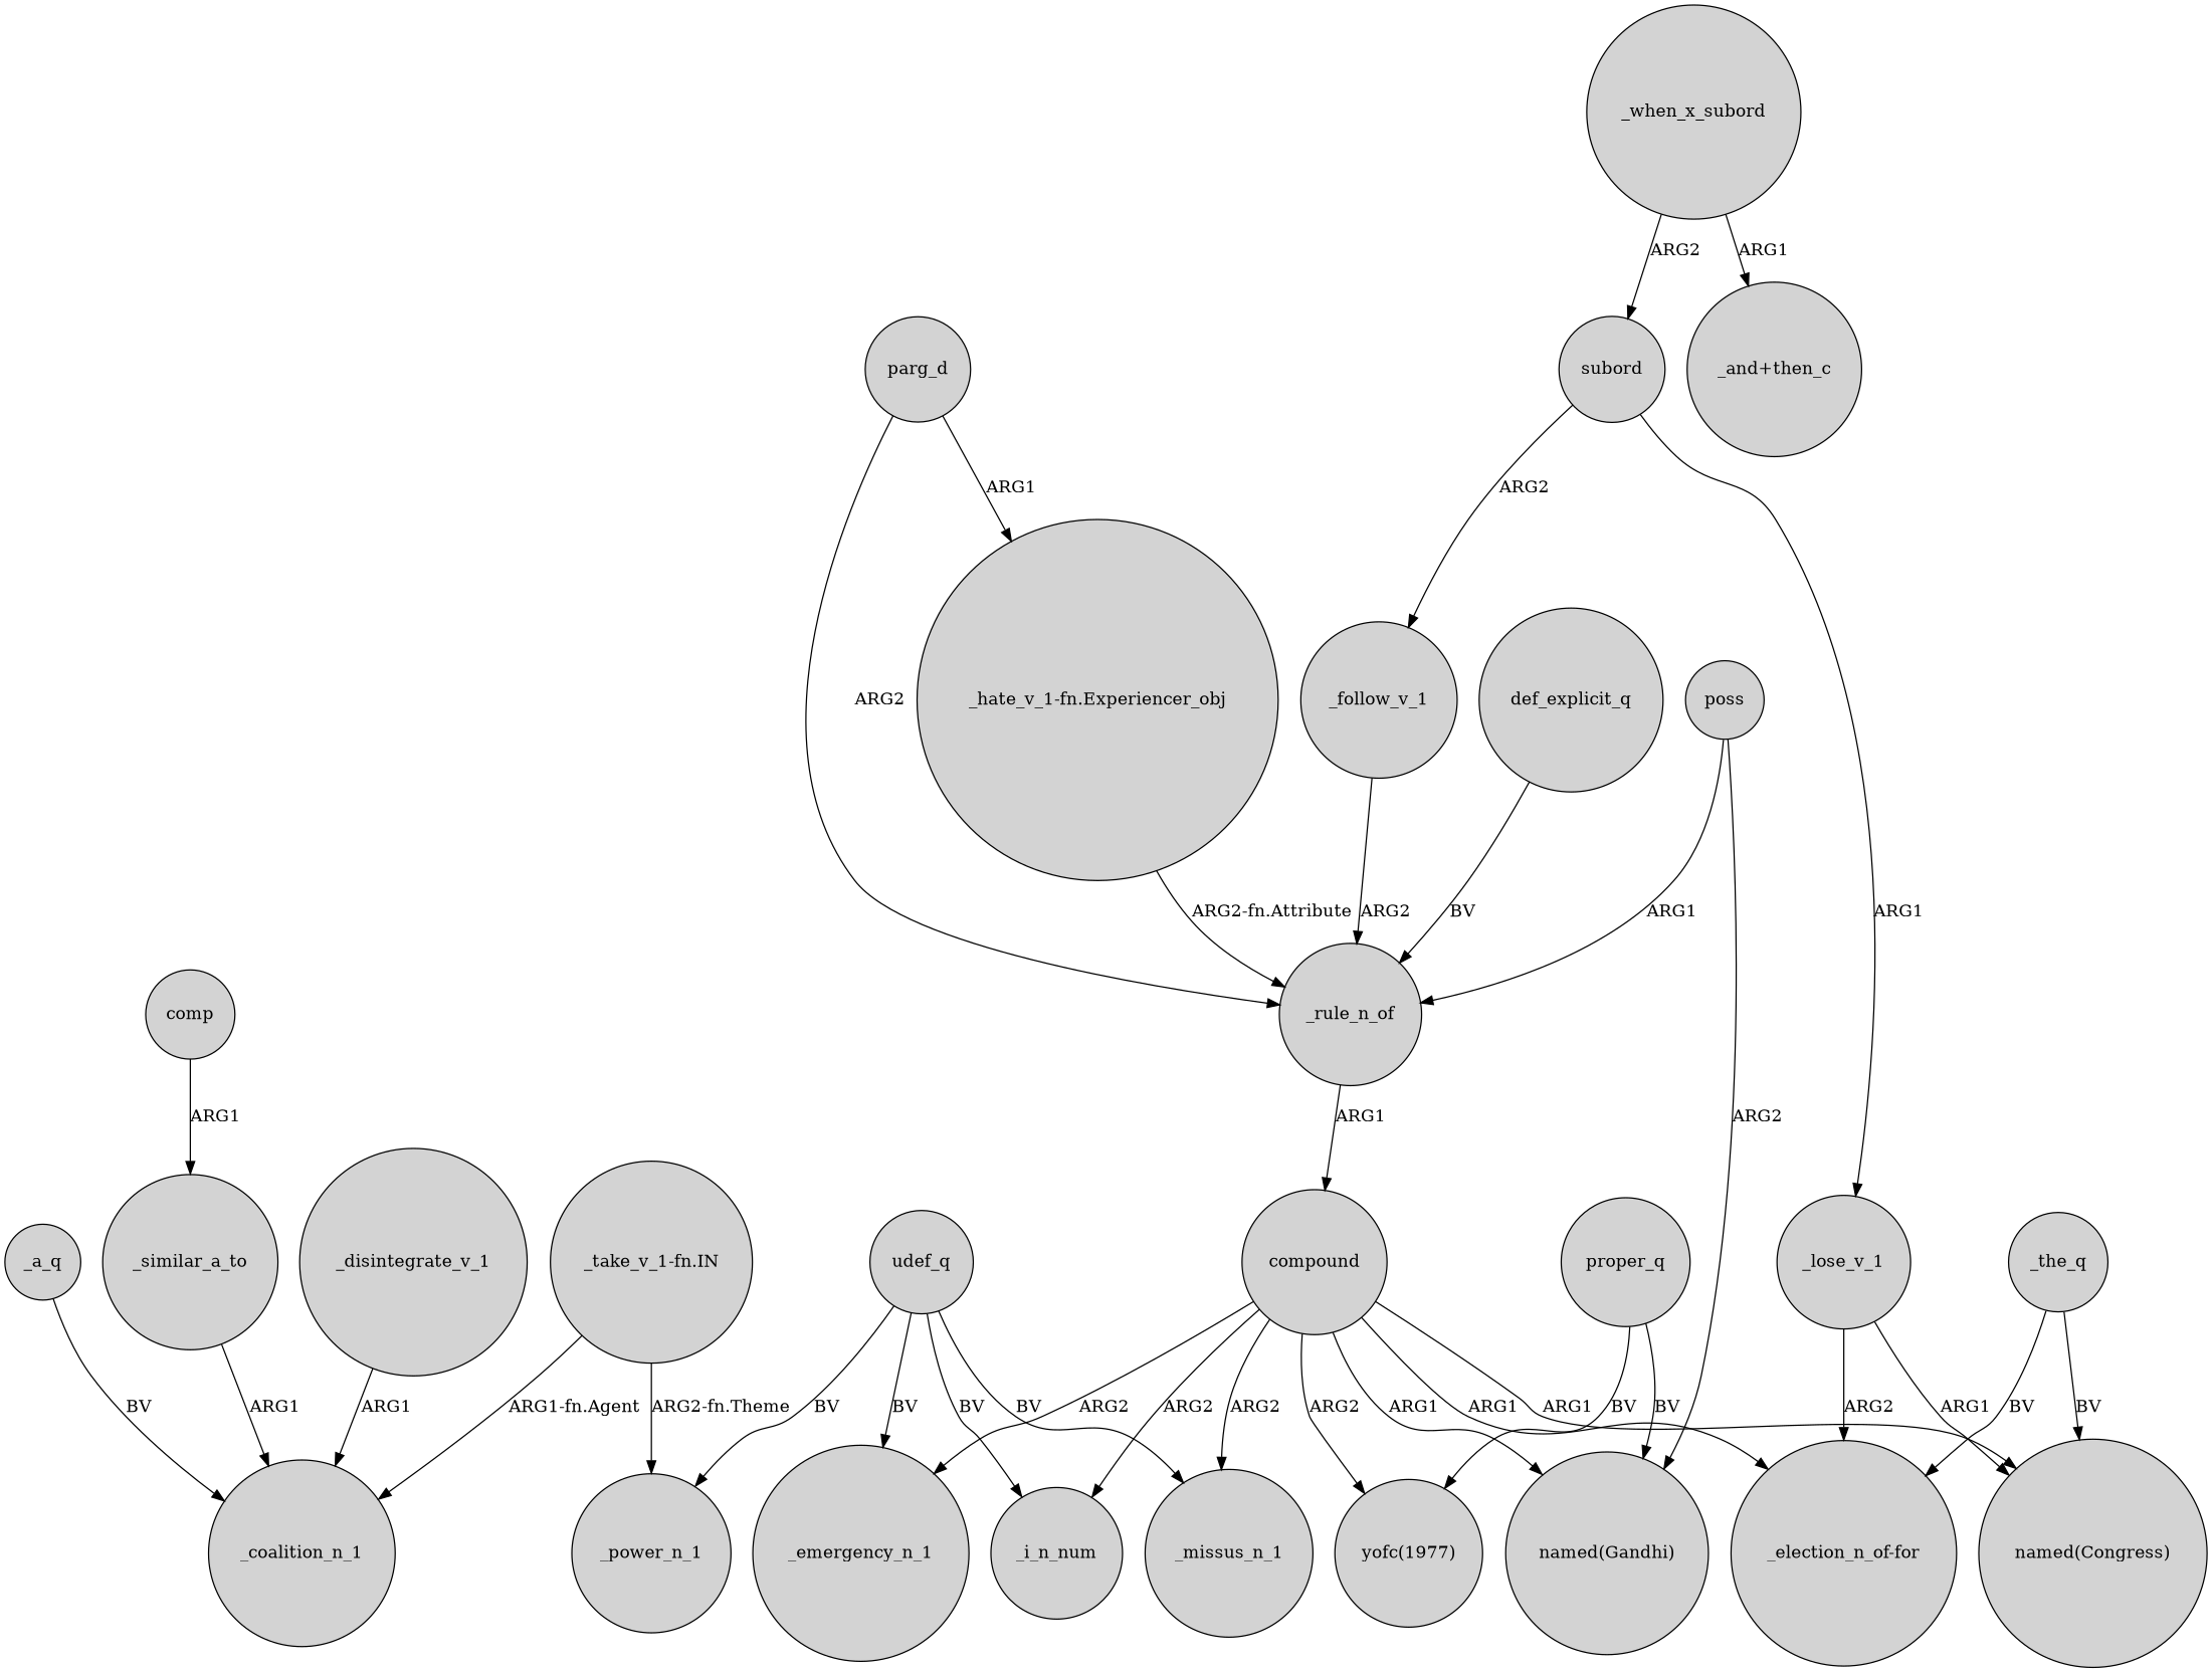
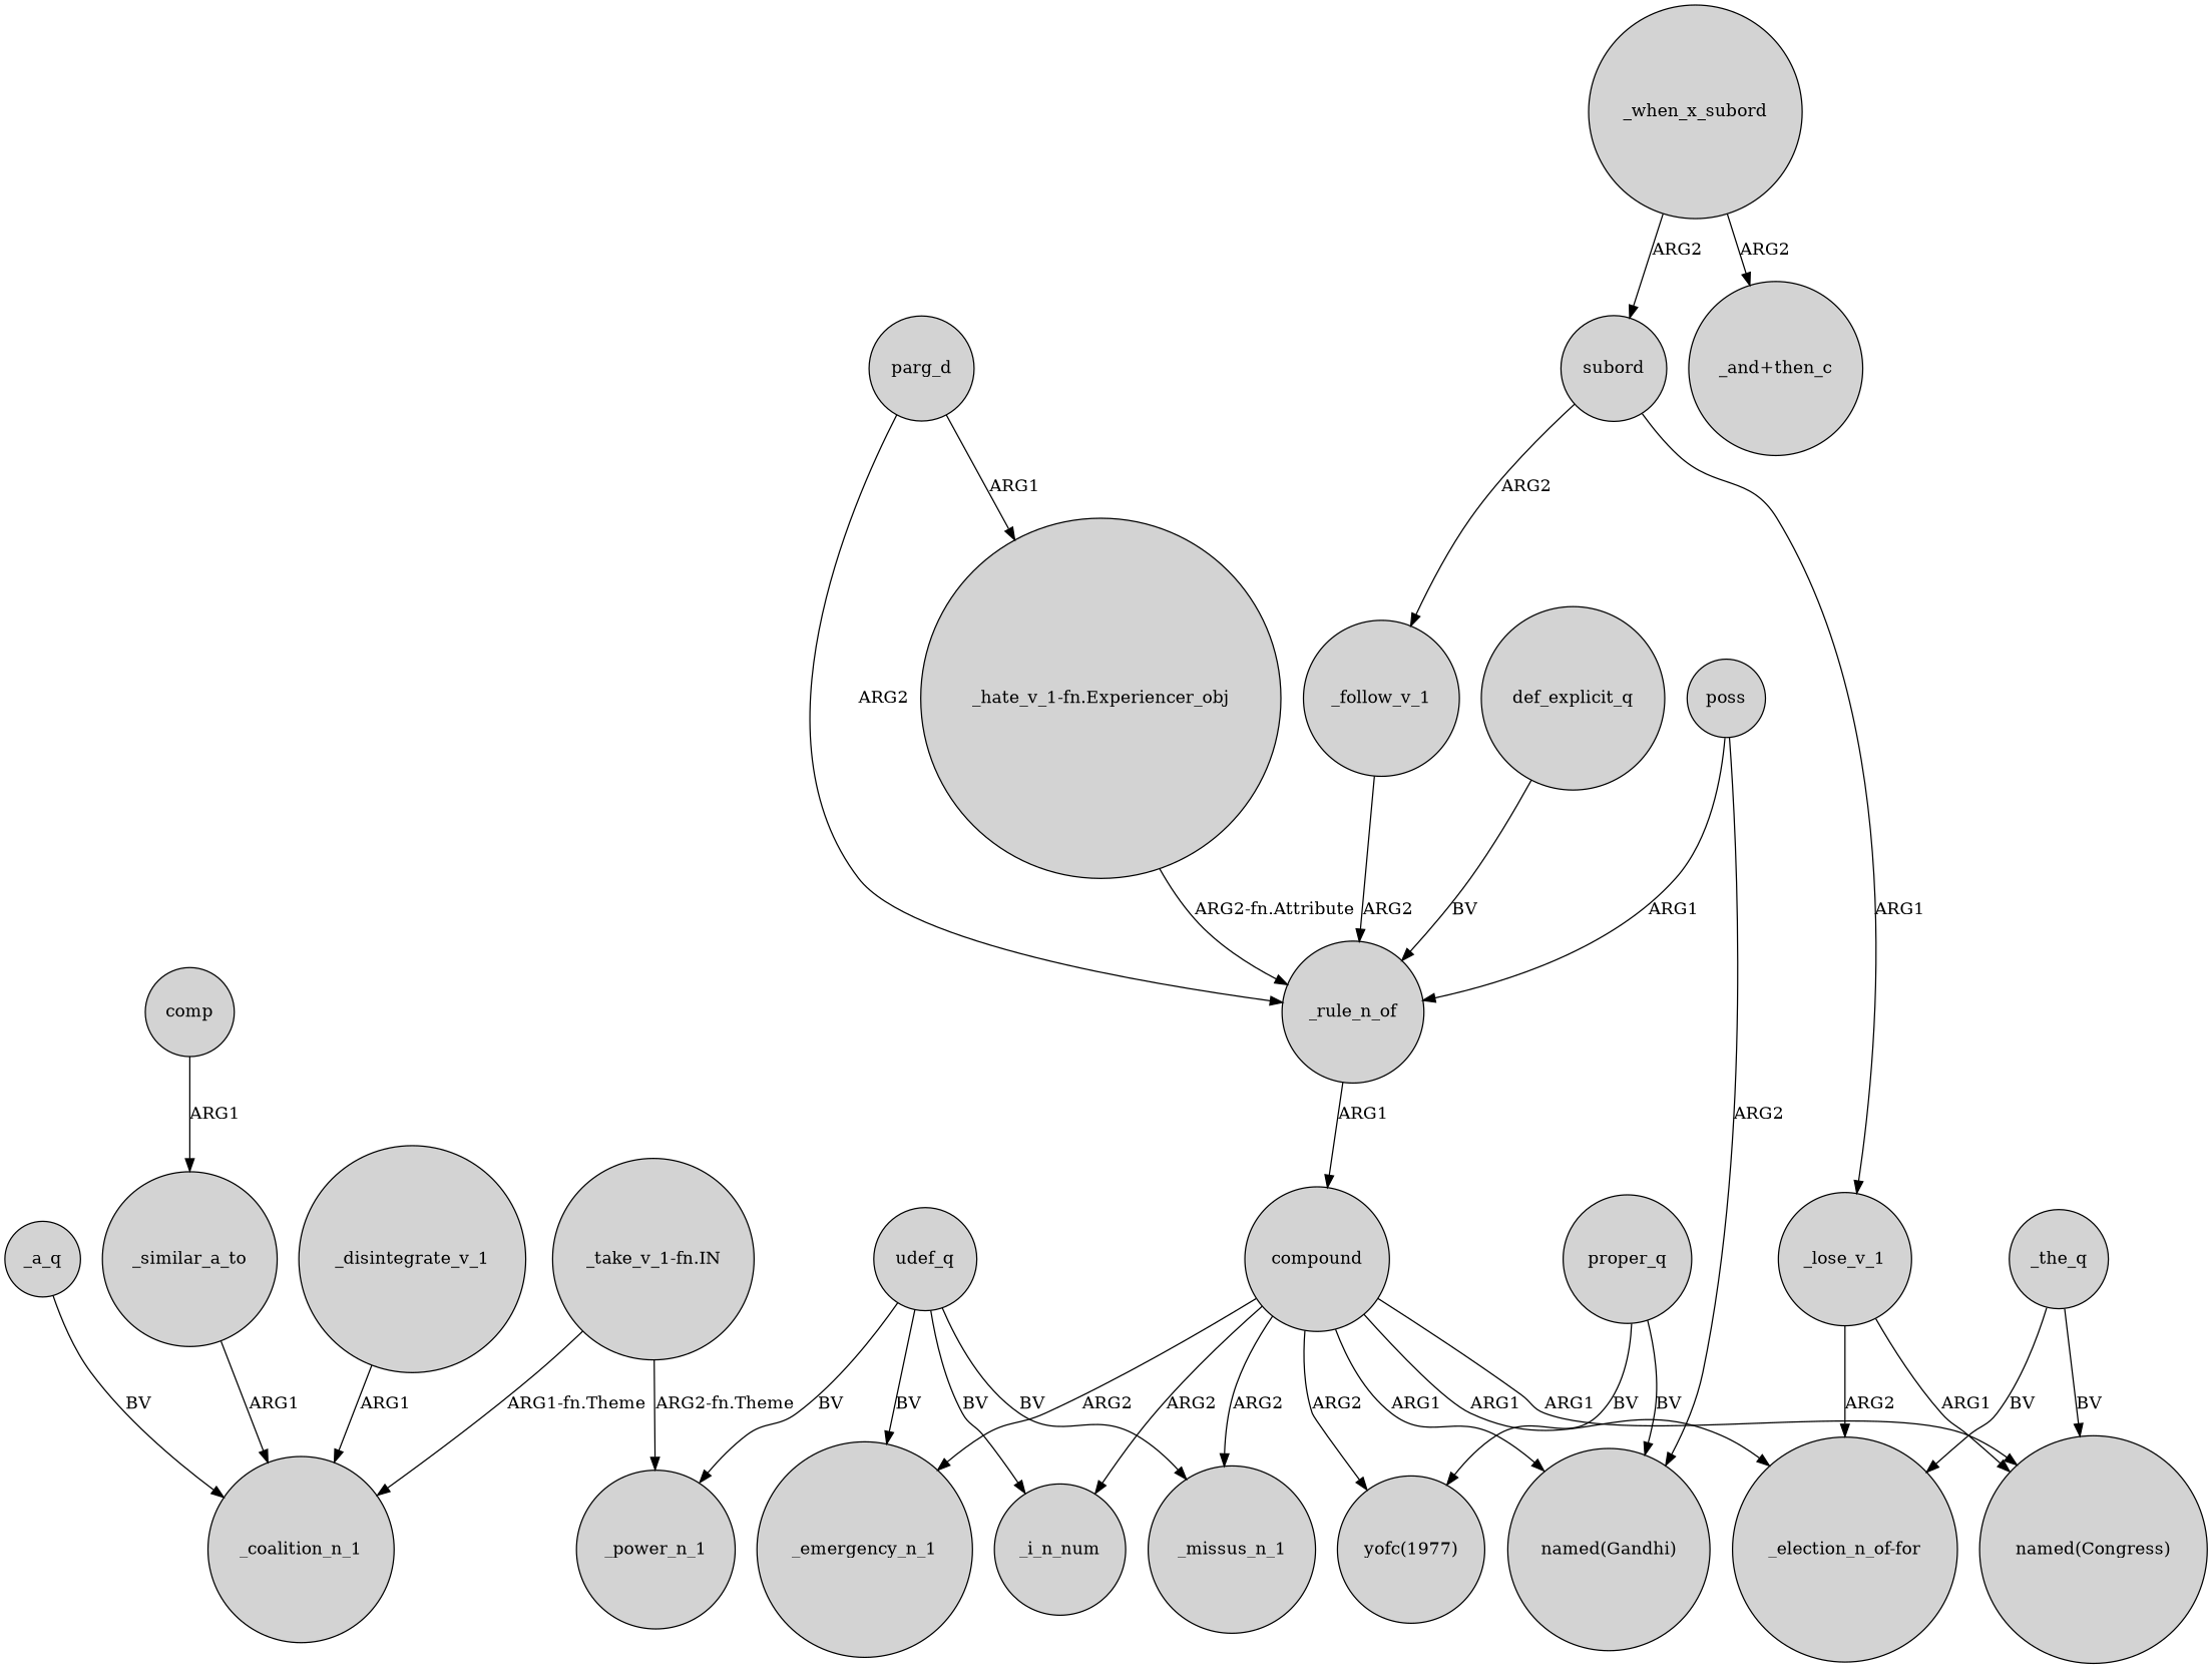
  digraph {
    node [shape=circle style=filled]
    def_explicit_q
    _rule_n_of
    compound
    _i_n_num
    "named(Gandhi)"
    _emergency_n_1
    "yofc(1977)"
    _missus_n_1
    "_election_n_of-for"
    "named(Congress)"
    proper_q
    "_hate_v_1-fn.Experiencer_obj"
    comp
    _similar_a_to
    _coalition_n_1
    "_take_v_1-fn.IN"
    _power_n_1
    _when_x_subord
    subord
    "_and+then_c"
    _lose_v_1
    _follow_v_1
    poss
    _the_q
    udef_q
    parg_d
    _disintegrate_v_1
    _a_q
    def_explicit_q -> _rule_n_of [label=BV]
    _rule_n_of -> compound [label=ARG1]
    compound -> _i_n_num [label=ARG2]
    compound -> "named(Gandhi)" [label=ARG1]
    compound -> _emergency_n_1 [label=ARG2]
    compound -> "yofc(1977)" [label=ARG2]
    compound -> _missus_n_1 [label=ARG2]
    compound -> "_election_n_of-for" [label=ARG1]
    compound -> "named(Congress)" [label=ARG1]
    proper_q -> "named(Gandhi)" [label=BV]
    proper_q -> "yofc(1977)" [label=BV]
    "_hate_v_1-fn.Experiencer_obj" -> _rule_n_of [label="ARG2-fn.Attribute"]
    comp -> _similar_a_to [label=ARG1]
    _similar_a_to -> _coalition_n_1 [label=ARG1]
-   "_take_v_1-fn.IN" -> _coalition_n_1 [label="ARG1-fn.Agent"]
+   "_take_v_1-fn.IN" -> _coalition_n_1 [label="ARG1-fn.Theme"]
    "_take_v_1-fn.IN" -> _power_n_1 [label="ARG2-fn.Theme"]
    _when_x_subord -> subord [label=ARG2]
-   _when_x_subord -> "_and+then_c" [label=ARG1]
+   _when_x_subord -> "_and+then_c" [label=ARG2]
    subord -> _lose_v_1 [label=ARG1]
    subord -> _follow_v_1 [label=ARG2]
    _lose_v_1 -> "_election_n_of-for" [label=ARG2]
    _lose_v_1 -> "named(Congress)" [label=ARG1]
    _follow_v_1 -> _rule_n_of [label=ARG2]
    poss -> _rule_n_of [label=ARG1]
    poss -> "named(Gandhi)" [label=ARG2]
    _the_q -> "_election_n_of-for" [label=BV]
    _the_q -> "named(Congress)" [label=BV]
    udef_q -> _i_n_num [label=BV]
    udef_q -> _emergency_n_1 [label=BV]
    udef_q -> _missus_n_1 [label=BV]
    udef_q -> _power_n_1 [label=BV]
    parg_d -> _rule_n_of [label=ARG2]
    parg_d -> "_hate_v_1-fn.Experiencer_obj" [label=ARG1]
    _disintegrate_v_1 -> _coalition_n_1 [label=ARG1]
    _a_q -> _coalition_n_1 [label=BV]
  }
